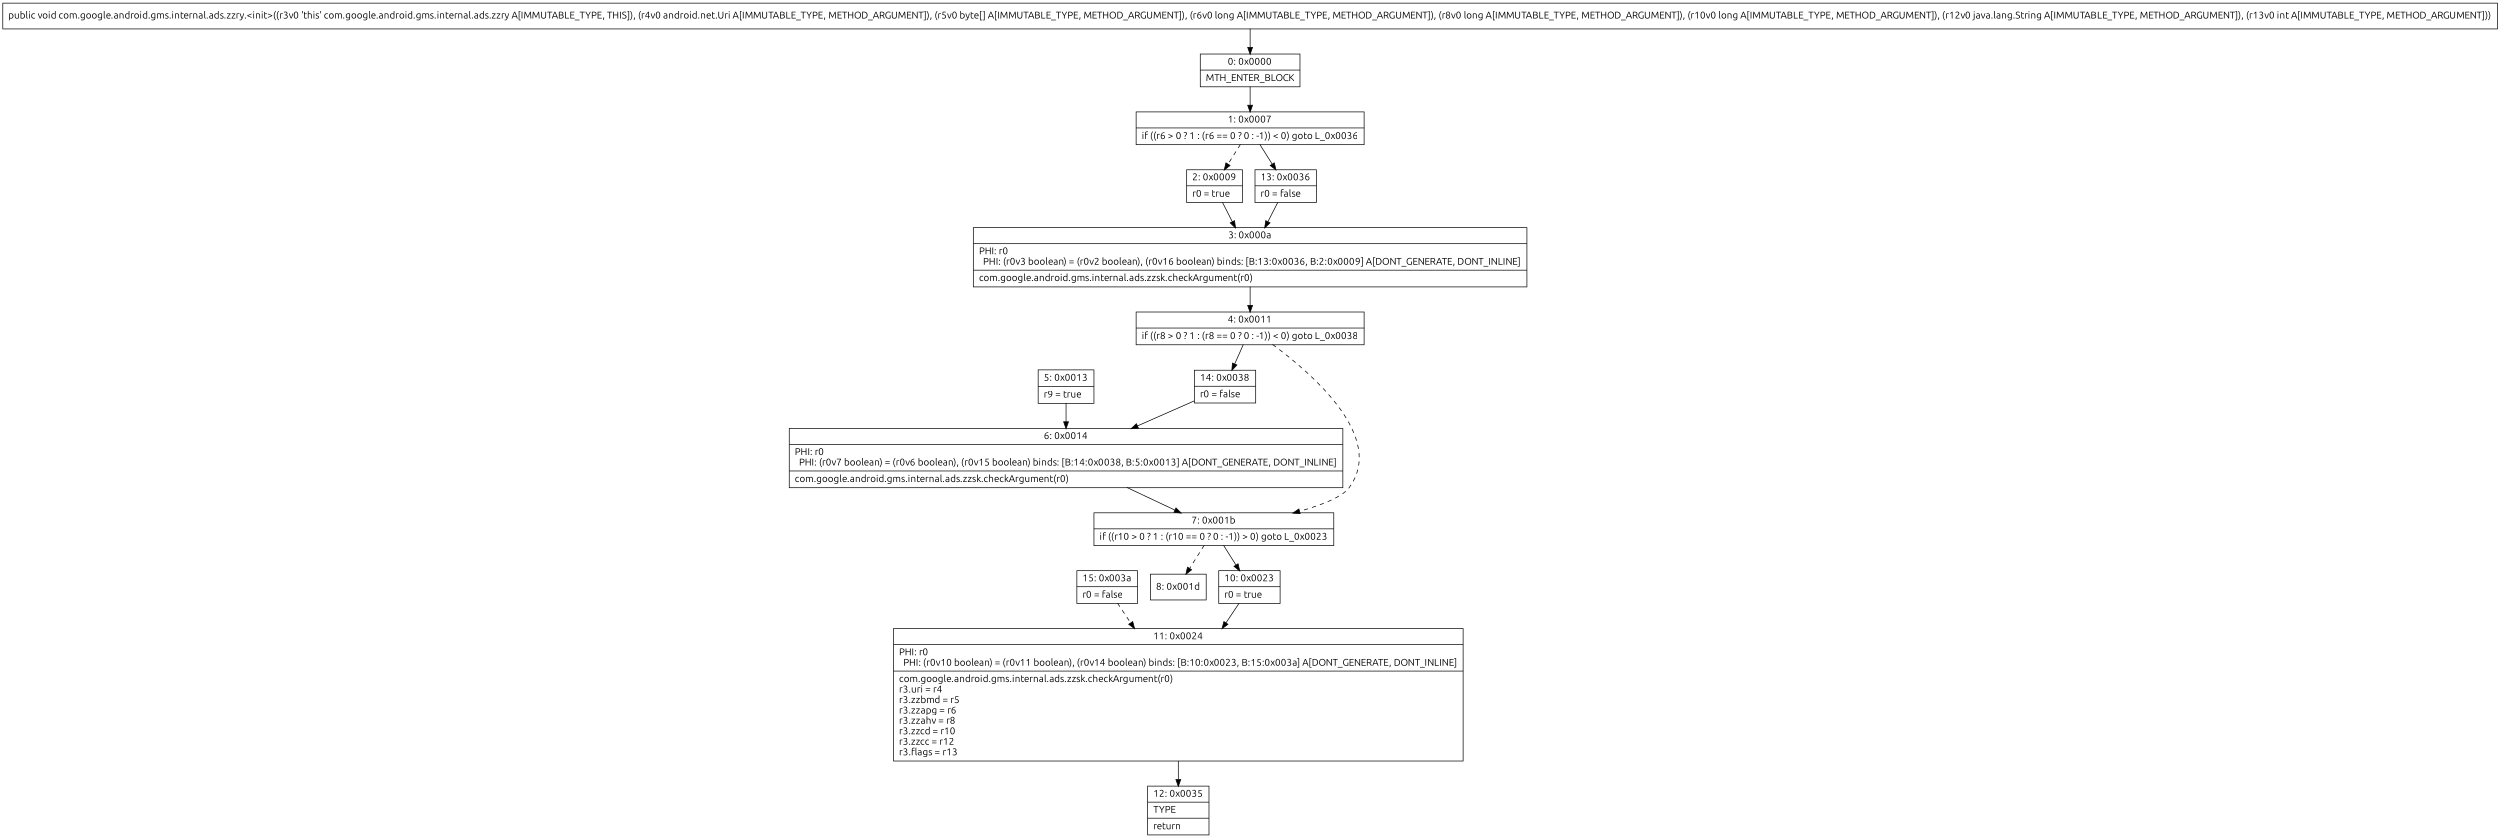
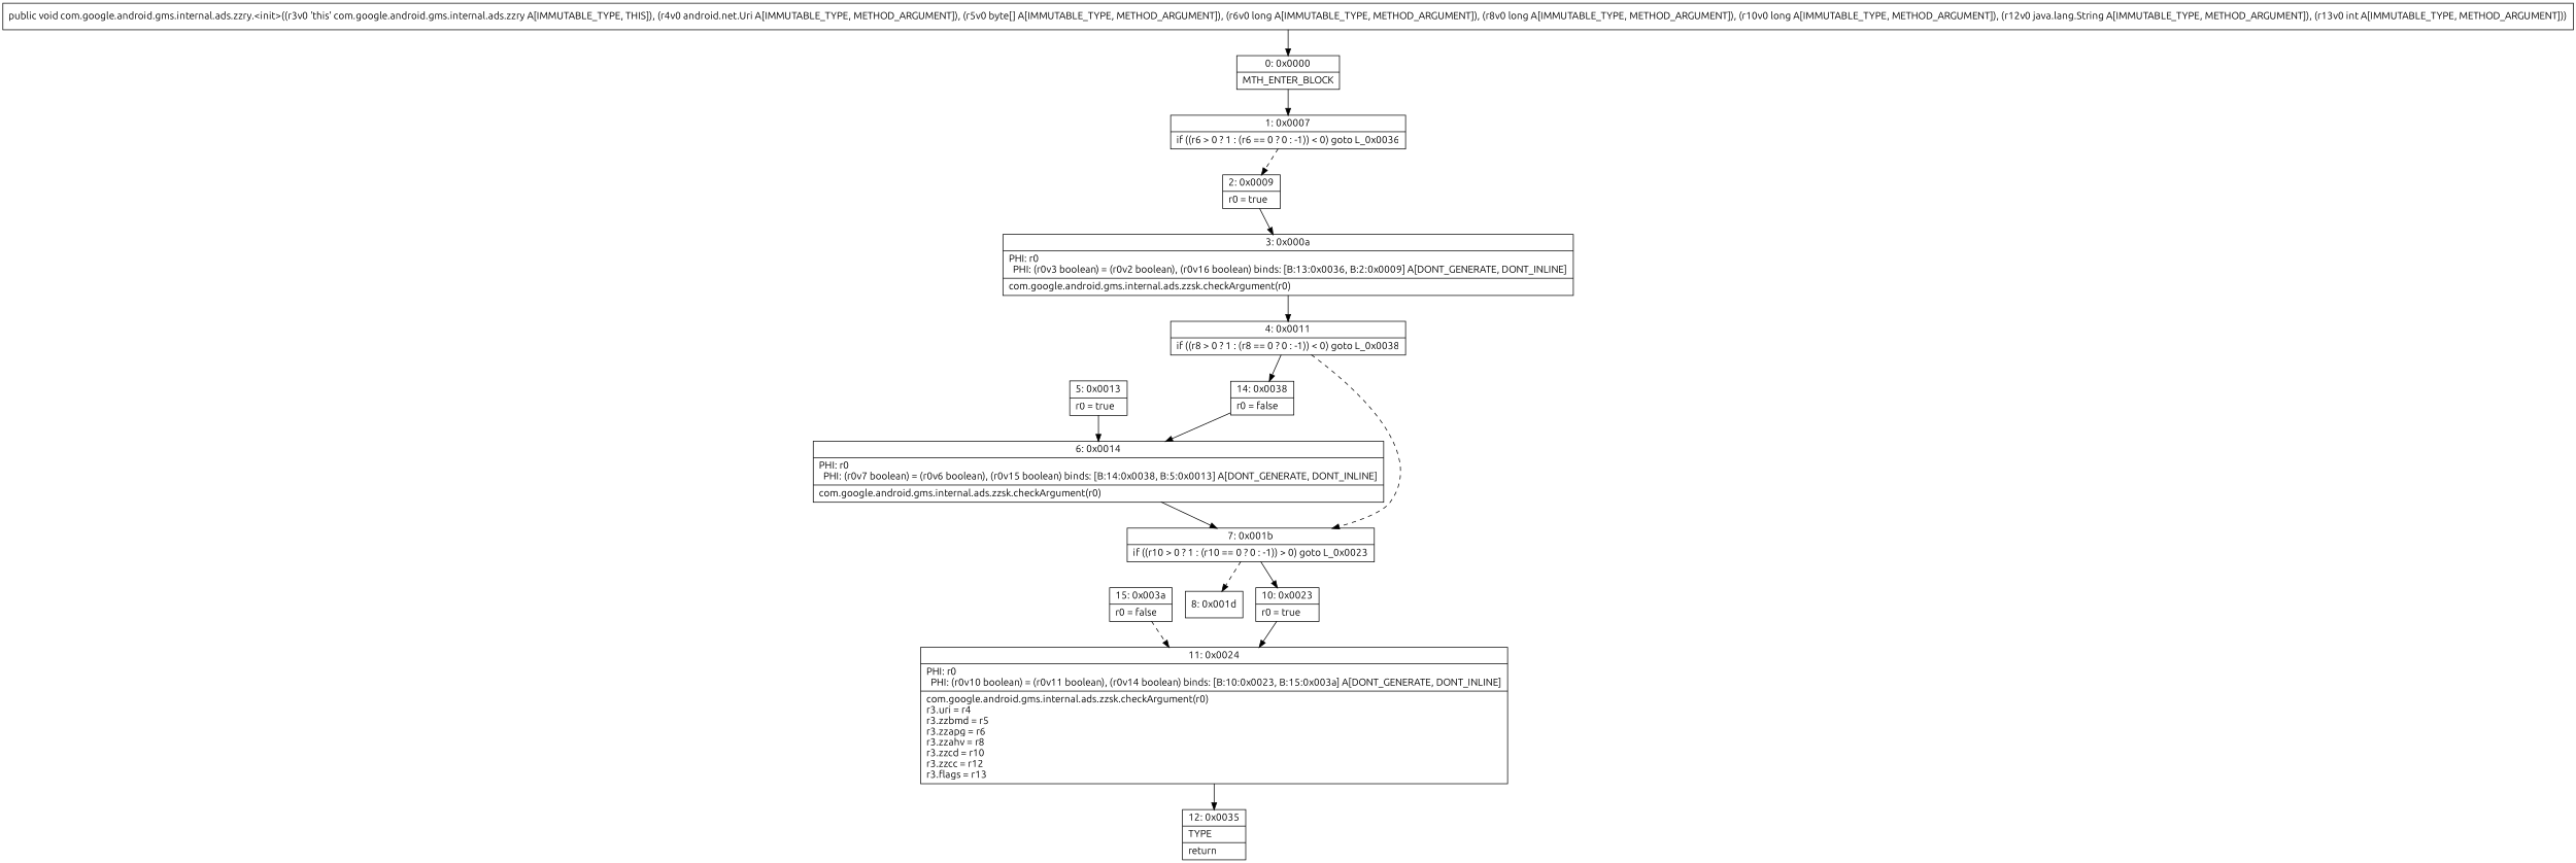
  digraph {
    fontname=Ubuntu
    node [fontname=Ubuntu shape=record]
    edge [fontname=Ubuntu]
    n1 [label="{0\:\ 0x0000|MTH_ENTER_BLOCK\l}"]
    n2 [label="{1\:\ 0x0007|if ((r6 \> 0 ? 1 : (r6 == 0 ? 0 : \-1)) \< 0) goto L_0x0036\l}"]
    n3 [label="{2\:\ 0x0009|r0 = true\l}"]
-   n4 [label="{13\:\ 0x0036|r0 = false\l}"]
    n5 [label="{3\:\ 0x000a|PHI: r0 \l  PHI: (r0v3 boolean) = (r0v2 boolean), (r0v16 boolean) binds: [B:13:0x0036, B:2:0x0009] A[DONT_GENERATE, DONT_INLINE]\l|com.google.android.gms.internal.ads.zzsk.checkArgument(r0)\l}"]
    n6 [label="{4\:\ 0x0011|if ((r8 \> 0 ? 1 : (r8 == 0 ? 0 : \-1)) \< 0) goto L_0x0038\l}"]
    n7 [label="{14\:\ 0x0038|r0 = false\l}"]
    n8 [label="{7\:\ 0x001b|if ((r10 \> 0 ? 1 : (r10 == 0 ? 0 : \-1)) \> 0) goto L_0x0023\l}"]
-   n9 [label="{5\:\ 0x0013|r9 = true\l}"]
+   n9 [label="{5\:\ 0x0013|r0 = true\l}"]
    n10 [label="{6\:\ 0x0014|PHI: r0 \l  PHI: (r0v7 boolean) = (r0v6 boolean), (r0v15 boolean) binds: [B:14:0x0038, B:5:0x0013] A[DONT_GENERATE, DONT_INLINE]\l|com.google.android.gms.internal.ads.zzsk.checkArgument(r0)\l}"]
    n11 [label="{8\:\ 0x001d}"]
    n12 [label="{10\:\ 0x0023|r0 = true\l}"]
    n13 [label="{11\:\ 0x0024|PHI: r0 \l  PHI: (r0v10 boolean) = (r0v11 boolean), (r0v14 boolean) binds: [B:10:0x0023, B:15:0x003a] A[DONT_GENERATE, DONT_INLINE]\l|com.google.android.gms.internal.ads.zzsk.checkArgument(r0)\lr3.uri = r4\lr3.zzbmd = r5\lr3.zzapg = r6\lr3.zzahv = r8\lr3.zzcd = r10\lr3.zzcc = r12\lr3.flags = r13\l}"]
    n14 [label="{15\:\ 0x003a|r0 = false\l}"]
    n15 [label="{12\:\ 0x0035|TYPE\l|return\l}"]
    n16 [label="{public void com.google.android.gms.internal.ads.zzry.\<init\>((r3v0 'this' com.google.android.gms.internal.ads.zzry A[IMMUTABLE_TYPE, THIS]), (r4v0 android.net.Uri A[IMMUTABLE_TYPE, METHOD_ARGUMENT]), (r5v0 byte[] A[IMMUTABLE_TYPE, METHOD_ARGUMENT]), (r6v0 long A[IMMUTABLE_TYPE, METHOD_ARGUMENT]), (r8v0 long A[IMMUTABLE_TYPE, METHOD_ARGUMENT]), (r10v0 long A[IMMUTABLE_TYPE, METHOD_ARGUMENT]), (r12v0 java.lang.String A[IMMUTABLE_TYPE, METHOD_ARGUMENT]), (r13v0 int A[IMMUTABLE_TYPE, METHOD_ARGUMENT])) }"]
    n1 -> n2
    n2 -> n3 [style=dashed]
-   n2 -> n4
    n3 -> n5
-   n4 -> n5
    n5 -> n6
    n6 -> n7
    n6 -> n8 [style=dashed]
    n7 -> n10
    n8 -> n11 [style=dashed]
    n8 -> n12
    n9 -> n10
    n10 -> n8
    n12 -> n13
    n13 -> n15
    n14 -> n13 [style=dashed]
    n16 -> n1
  }
